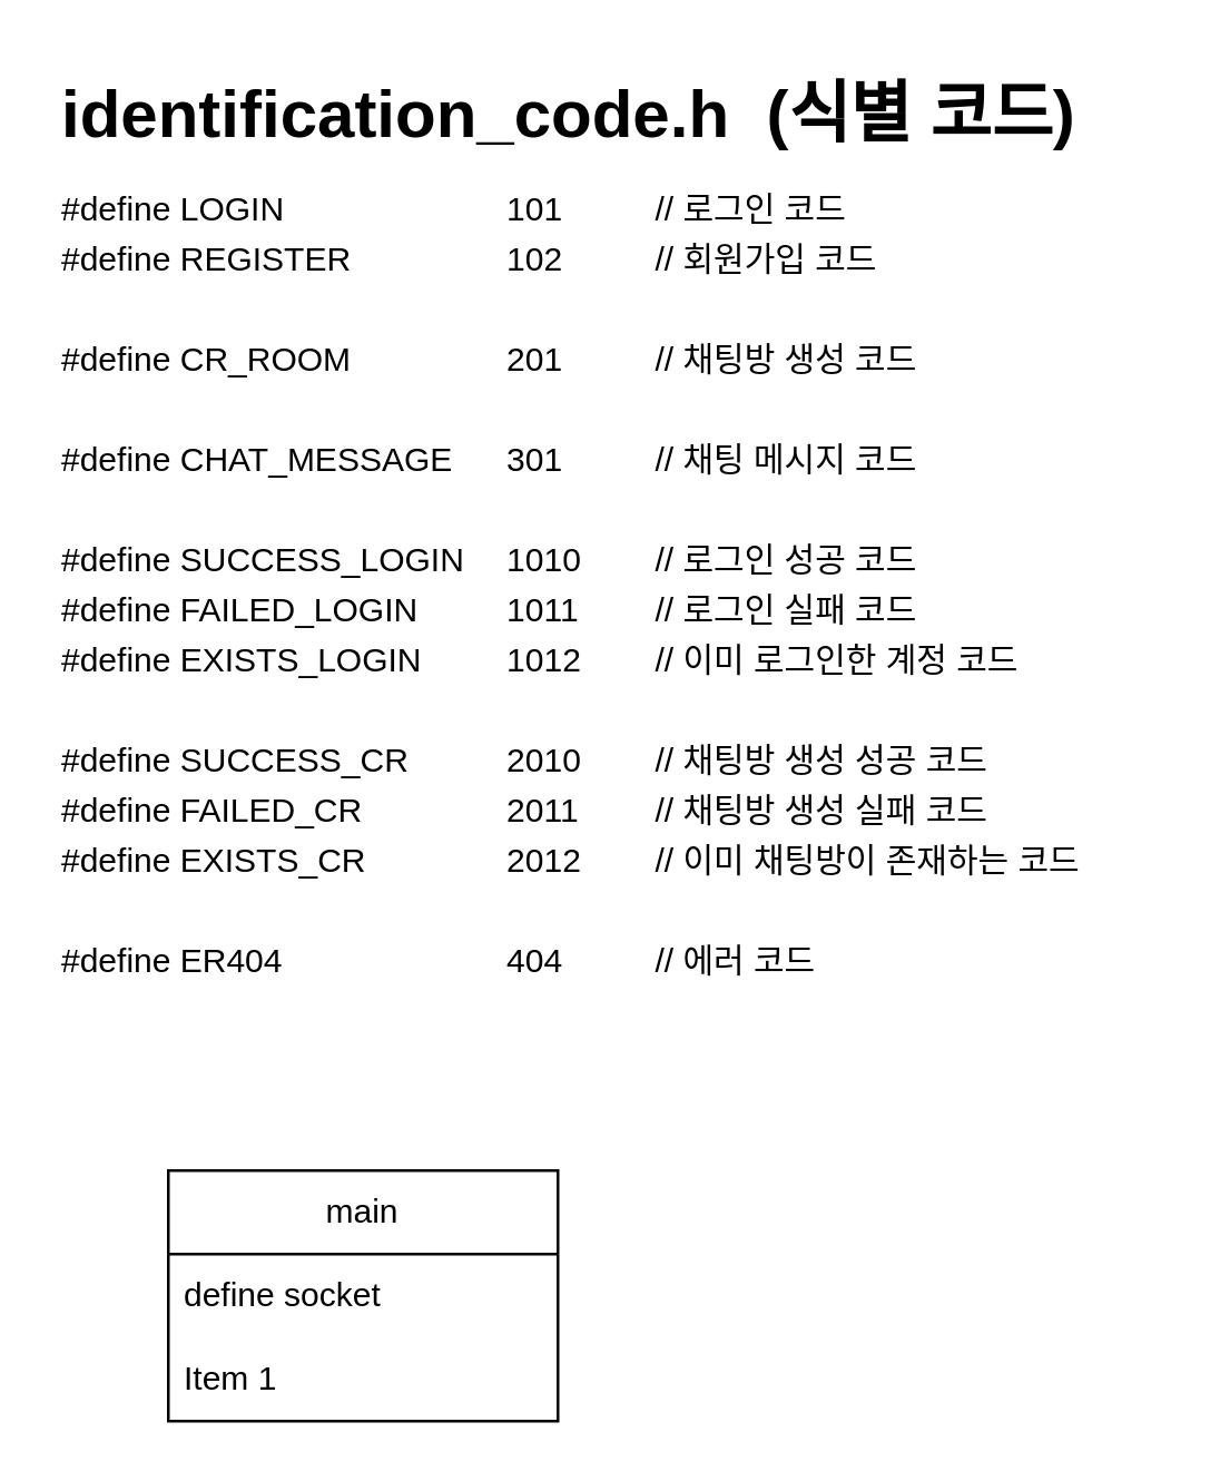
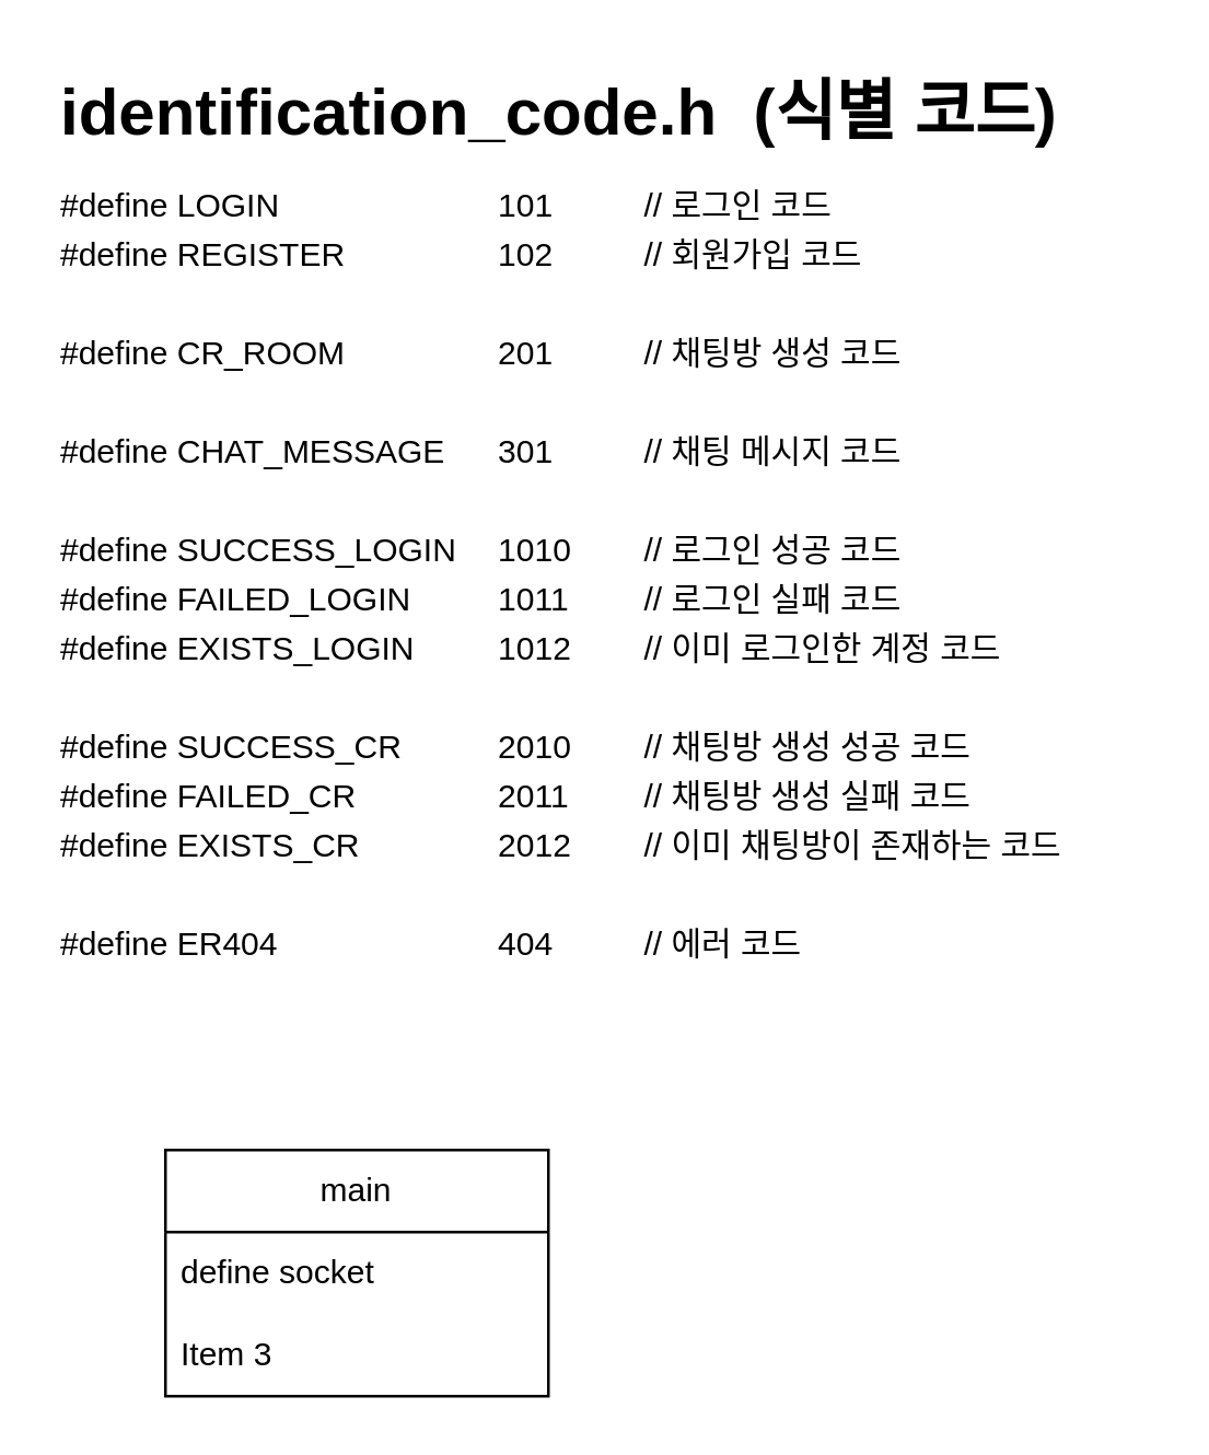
  <mxCell id="0" />
  <mxCell id="1" parent="0" />
  <mxCell id="2" value="main" style="swimlane;fontStyle=0;childLayout=stackLayout;horizontal=1;startSize=30;horizontalStack=0;resizeParent=1;resizeParentMax=0;resizeLast=0;collapsible=1;marginBottom=0;whiteSpace=wrap;html=1;" vertex="1" parent="1"><mxGeometry x="60" y="420" width="140" height="90" as="geometry" /></mxCell>
  <mxCell id="3" value="define socket" style="text;strokeColor=none;fillColor=none;align=left;verticalAlign=middle;spacingLeft=4;spacingRight=4;overflow=hidden;points=[[0,0.5],[1,0.5]];portConstraint=eastwest;rotatable=0;whiteSpace=wrap;html=1;" vertex="1" parent="2"><mxGeometry y="30" width="140" height="30" as="geometry" /></mxCell>
- <mxCell id="4" value="Item 1" style="text;strokeColor=none;fillColor=none;align=left;verticalAlign=middle;spacingLeft=4;spacingRight=4;overflow=hidden;points=[[0,0.5],[1,0.5]];portConstraint=eastwest;rotatable=0;whiteSpace=wrap;html=1;" vertex="1" parent="2"><mxGeometry y="60" width="140" height="30" as="geometry" /></mxCell>
+ <mxCell id="4" value="Item 3" style="text;strokeColor=none;fillColor=none;align=left;verticalAlign=middle;spacingLeft=4;spacingRight=4;overflow=hidden;points=[[0,0.5],[1,0.5]];portConstraint=eastwest;rotatable=0;whiteSpace=wrap;html=1;" vertex="1" parent="2"><mxGeometry y="60" width="140" height="30" as="geometry" /></mxCell>
  <mxCell id="5" value="&lt;h1 style=&quot;margin-top: 0px;&quot;&gt;identification_code.h&amp;nbsp; (식별 코드)&lt;/h1&gt;&lt;p style=&quot;line-height: 50%;&quot;&gt;#define LOGIN&lt;span style=&quot;white-space:pre&quot;&gt;&#09;&#09;&#09;&lt;/span&gt;101&lt;span style=&quot;white-space:pre&quot;&gt;&#09;&#09;&lt;/span&gt;// 로그인 코드&lt;/p&gt;&lt;p style=&quot;line-height: 50%;&quot;&gt;#define REGISTER&lt;span style=&quot;white-space:pre&quot;&gt;&#09;&#09;&lt;span style=&quot;white-space: pre;&quot;&gt;&#09;&lt;/span&gt;&lt;/span&gt;102&lt;span style=&quot;white-space:pre&quot;&gt;&#09;&#09;&lt;/span&gt;// 회원가입 코드&lt;/p&gt;&lt;p style=&quot;line-height: 50%;&quot;&gt;&lt;br&gt;&lt;/p&gt;&lt;p style=&quot;line-height: 50%;&quot;&gt;#define CR_ROOM&lt;span style=&quot;white-space:pre&quot;&gt;&#09;&#09;&#09;&lt;/span&gt;201&lt;span style=&quot;white-space:pre&quot;&gt;&#09;&#09;&lt;/span&gt;// 채팅방 생성 코드&lt;/p&gt;&lt;p style=&quot;line-height: 50%;&quot;&gt;&lt;br&gt;&lt;/p&gt;&lt;p style=&quot;line-height: 50%;&quot;&gt;#define CHAT_MESSAGE&lt;span style=&quot;white-space:pre&quot;&gt;&#09;&lt;/span&gt;301&lt;span style=&quot;white-space:pre&quot;&gt;&#09;&#09;&lt;/span&gt;// 채팅 메시지 코드&lt;/p&gt;&lt;p style=&quot;line-height: 50%;&quot;&gt;&lt;br&gt;&lt;/p&gt;&lt;p style=&quot;line-height: 50%;&quot;&gt;#define SUCCESS_LOGIN&lt;span style=&quot;white-space:pre&quot;&gt;&#09;&lt;/span&gt;1010&lt;span style=&quot;white-space:pre&quot;&gt;&#09;&lt;/span&gt;// 로그인 성공 코드&lt;/p&gt;&lt;p style=&quot;line-height: 50%;&quot;&gt;#define FAILED_LOGIN&lt;span style=&quot;white-space: pre;&quot;&gt;&#09;&lt;/span&gt;&lt;span style=&quot;white-space:pre&quot;&gt;&#09;&lt;/span&gt;1011&lt;span style=&quot;white-space:pre&quot;&gt;&#09;&lt;/span&gt;// 로그인 실패 코드&lt;/p&gt;&lt;p style=&quot;line-height: 50%;&quot;&gt;#define EXISTS_LOGIN&lt;span style=&quot;white-space:pre&quot;&gt;&#09;&lt;span style=&quot;white-space: pre;&quot;&gt;&#09;&lt;/span&gt;&lt;/span&gt;1012&lt;span style=&quot;white-space:pre&quot;&gt;&#09;&lt;/span&gt;// 이미 로그인한 계정 코드&lt;/p&gt;&lt;p style=&quot;line-height: 50%;&quot;&gt;&lt;br&gt;&lt;/p&gt;&lt;p style=&quot;line-height: 50%;&quot;&gt;#define SUCCESS_CR&lt;span style=&quot;white-space:pre&quot;&gt;&#09;&#09;&lt;/span&gt;2010&lt;span style=&quot;white-space:pre&quot;&gt;&#09;&lt;/span&gt;// 채팅방 생성 성공 코드&lt;/p&gt;&lt;p style=&quot;line-height: 50%;&quot;&gt;#define FAILED_CR&lt;span style=&quot;white-space:pre&quot;&gt;&#09;&#09;&lt;/span&gt;2011&lt;span style=&quot;white-space:pre&quot;&gt;&#09;&lt;/span&gt;// 채팅방 생성 실패 코드&lt;/p&gt;&lt;p style=&quot;line-height: 50%;&quot;&gt;#define EXISTS_CR&lt;span style=&quot;white-space:pre&quot;&gt;&#09;&#09;&lt;/span&gt;2012&lt;span style=&quot;white-space:pre&quot;&gt;&#09;&lt;/span&gt;// 이미 채팅방이 존재하는 코드&lt;/p&gt;&lt;p style=&quot;line-height: 50%;&quot;&gt;&lt;br&gt;&lt;/p&gt;&lt;p style=&quot;line-height: 50%;&quot;&gt;#define ER404&lt;span style=&quot;white-space:pre&quot;&gt;&#09;&#09;&#09;&lt;/span&gt;404&lt;span style=&quot;white-space:pre&quot;&gt;&#09;&#09;&lt;/span&gt;// 에러 코드&lt;/p&gt;" style="text;html=1;whiteSpace=wrap;overflow=hidden;rounded=0;" vertex="1" parent="1"><mxGeometry width="400" height="330" as="geometry" x="20" y="20" /></mxCell>
